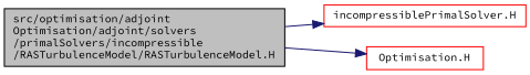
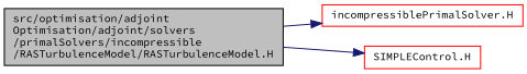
  digraph {
    rankdir=LR
    fontname="Source Code Pro"
    node [color=red fontname="Source Code Pro" fontsize=10 shape=record]
    edge [color=midnightblue fontname="Source Code Pro" fontsize=10 labelfontname=Helvetica labelfontsize=10 style=solid]
    n1 [color=black fillcolor=grey75 fontcolor=black height=0.2 label="src/optimisation/adjoint\lOptimisation/adjoint/solvers\l/primalSolvers/incompressible\l/RASTurbulenceModel/RASTurbulenceModel.H" style=filled width=0.4]
    n2 [height=0.2 label="incompressiblePrimalSolver.H" width=0.4]
-   n3 [height=0.2 label="Optimisation.H" width=0.4]
+   n3 [height=0.2 label="SIMPLEControl.H" width=0.4]
    n1 -> n2
    n1 -> n3
  }
